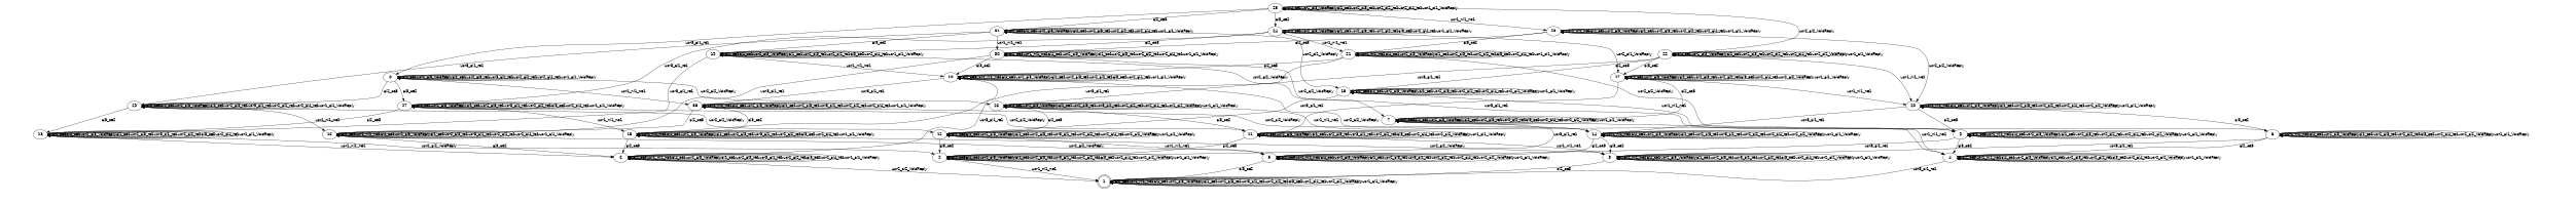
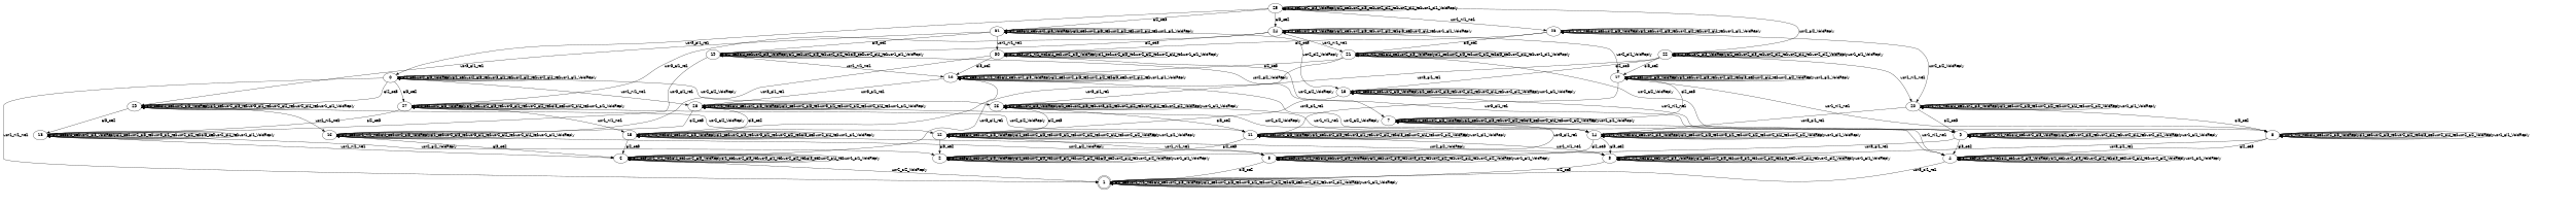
  digraph {
    fontname="DejaVu Sans"
    node [fontname="DejaVu Sans"]
    edge [fontname="DejaVu Sans"]
    n1 [label=0]
    n2 [label=26]
    n3 [label=27]
-   n4 [label=88]
+   n4 [label=28]
    n5 [label=29]
    n6 [label=11]
    n7 [label=12]
    n8 [label=14]
    n9 [label=13]
    n10 [label=15]
    n11 [label=16]
    n12 [label=1 shape=doublecircle]
    n13 [label=2]
    n14 [label=3]
    n15 [label=4]
    n16 [label=5]
    n17 [label=6]
    n18 [label=7]
    n19 [label=8]
    n20 [label=9]
    n21 [label=10]
    n22 [label=17]
    n23 [label=18]
    n24 [label=19]
    n25 [label=20]
    n26 [label=21]
    n27 [label=22]
    n28 [label=23]
    n29 [label=30]
    n30 [label=24]
    n31 [label=25]
    n32 [label=31]
    n1 -> n1 [label=ai4_ce1]
    n1 -> n1 [label=usr2_ai3_VoidReply]
    n1 -> n1 [label=ai1_ce1]
    n1 -> n1 [label=usr2_ai3_re1]
    n1 -> n1 [label=usr3_ai1_re1]
    n1 -> n1 [label=usr2_ai2_re1]
    n1 -> n1 [label=usr2_ai4_re1]
    n1 -> n1 [label=usr1_ai1_VoidReply]
    n1 -> n2 [label=usr2_ai2_VoidReply]
    n1 -> n3 [label=ai3_ce2]
    n1 -> n4 [label=usr1_ni1_ne1]
    n1 -> n5 [label=ai2_ce3]
    n2 -> n2 [label=ai4_ce1]
    n2 -> n2 [label=usr2_ai3_VoidReply]
    n2 -> n2 [label=ai1_ce1]
    n2 -> n2 [label=usr2_ai3_re1]
    n2 -> n2 [label=usr3_ai1_re1]
    n2 -> n2 [label=usr2_ai2_re1]
    n2 -> n2 [label=usr2_ai4_re1]
    n2 -> n2 [label=usr2_ai2_VoidReply]
    n2 -> n2 [label=usr1_ai1_VoidReply]
    n2 -> n6 [label=ai3_ce2]
    n2 -> n7 [label=ai2_ce3]
    n2 -> n8 [label=usr1_ni1_ne1]
    n3 -> n3 [label=ai4_ce1]
    n3 -> n3 [label=usr2_ai3_VoidReply]
    n3 -> n3 [label=ai1_ce1]
    n3 -> n3 [label=usr2_ai3_re1]
    n3 -> n3 [label=usr3_ai1_re1]
    n3 -> n3 [label=usr2_ai2_re1]
    n3 -> n3 [label=ai3_ce2]
    n3 -> n3 [label=usr2_ai4_re1]
    n3 -> n3 [label=usr1_ai1_VoidReply]
    n3 -> n6 [label=usr2_ai2_VoidReply]
    n3 -> n9 [label=ai2_ce3]
    n3 -> n10 [label=usr1_ni1_ne1]
    n4 -> n4 [label=usr1_ni1_ne1]
    n4 -> n4 [label=ai4_ce1]
    n4 -> n4 [label=usr2_ai3_VoidReply]
    n4 -> n4 [label=ai1_ce1]
    n4 -> n4 [label=usr2_ai3_re1]
    n4 -> n4 [label=usr3_ai1_re1]
    n4 -> n4 [label=usr2_ai2_re1]
    n4 -> n4 [label=usr2_ai4_re1]
    n4 -> n4 [label=usr1_ai1_VoidReply]
    n4 -> n8 [label=usr2_ai2_VoidReply]
    n4 -> n10 [label=ai3_ce2]
    n4 -> n11 [label=ai2_ce3]
    n5 -> n5 [label=ai2_ce3]
    n5 -> n5 [label=ai4_ce1]
    n5 -> n5 [label=usr2_ai3_VoidReply]
    n5 -> n5 [label=ai1_ce1]
    n5 -> n5 [label=usr2_ai3_re1]
    n5 -> n5 [label=usr3_ai1_re1]
    n5 -> n5 [label=usr2_ai2_re1]
    n5 -> n5 [label=usr2_ai4_re1]
    n5 -> n5 [label=usr1_ai1_VoidReply]
    n5 -> n7 [label=usr2_ai2_VoidReply]
    n5 -> n9 [label=ai3_ce2]
    n5 -> n11 [label=usr1_ni1_ne1]
    n6 -> n6 [label=ai4_ce1]
    n6 -> n6 [label=usr2_ai3_VoidReply]
    n6 -> n6 [label=ai1_ce1]
    n6 -> n6 [label=usr2_ai3_re1]
    n6 -> n6 [label=usr3_ai1_re1]
    n6 -> n6 [label=usr2_ai2_re1]
    n6 -> n6 [label=ai3_ce2]
    n6 -> n6 [label=usr2_ai4_re1]
    n6 -> n6 [label=usr2_ai2_VoidReply]
    n6 -> n6 [label=usr1_ai1_VoidReply]
    n6 -> n13 [label=ai2_ce3]
    n6 -> n14 [label=usr1_ni1_ne1]
    n7 -> n7 [label=ai2_ce3]
    n7 -> n7 [label=ai4_ce1]
    n7 -> n7 [label=usr2_ai3_VoidReply]
    n7 -> n7 [label=ai1_ce1]
    n7 -> n7 [label=usr2_ai3_re1]
    n7 -> n7 [label=usr3_ai1_re1]
    n7 -> n7 [label=usr2_ai2_re1]
    n7 -> n7 [label=usr2_ai4_re1]
    n7 -> n7 [label=usr2_ai2_VoidReply]
    n7 -> n7 [label=usr1_ai1_VoidReply]
    n7 -> n13 [label=ai3_ce2]
    n7 -> n16 [label=usr1_ni1_ne1]
    n8 -> n8 [label=usr1_ni1_ne1]
    n8 -> n8 [label=ai4_ce1]
    n8 -> n8 [label=usr2_ai3_VoidReply]
    n8 -> n8 [label=ai1_ce1]
    n8 -> n8 [label=usr2_ai3_re1]
    n8 -> n8 [label=usr3_ai1_re1]
    n8 -> n8 [label=usr2_ai2_re1]
    n8 -> n8 [label=usr2_ai4_re1]
    n8 -> n8 [label=usr2_ai2_VoidReply]
    n8 -> n8 [label=usr1_ai1_VoidReply]
    n8 -> n14 [label=ai3_ce2]
    n8 -> n16 [label=ai2_ce3]
    n9 -> n9 [label=ai2_ce3]
    n9 -> n9 [label=ai4_ce1]
    n9 -> n9 [label=usr2_ai3_VoidReply]
    n9 -> n9 [label=ai1_ce1]
    n9 -> n9 [label=usr2_ai3_re1]
    n9 -> n9 [label=usr3_ai1_re1]
    n9 -> n9 [label=usr2_ai2_re1]
    n9 -> n9 [label=ai3_ce2]
    n9 -> n9 [label=usr2_ai4_re1]
    n9 -> n9 [label=usr1_ai1_VoidReply]
    n9 -> n13 [label=usr2_ai2_VoidReply]
    n9 -> n17 [label=usr1_ni1_ne1]
    n10 -> n10 [label=usr1_ni1_ne1]
    n10 -> n10 [label=ai4_ce1]
    n10 -> n10 [label=usr2_ai3_VoidReply]
    n10 -> n10 [label=ai1_ce1]
    n10 -> n10 [label=usr2_ai3_re1]
    n10 -> n10 [label=usr3_ai1_re1]
    n10 -> n10 [label=usr2_ai2_re1]
    n10 -> n10 [label=ai3_ce2]
    n10 -> n10 [label=usr2_ai4_re1]
    n10 -> n10 [label=usr1_ai1_VoidReply]
    n10 -> n14 [label=usr2_ai2_VoidReply]
    n10 -> n17 [label=ai2_ce3]
    n11 -> n11 [label=ai2_ce3]
    n11 -> n11 [label=usr1_ni1_ne1]
    n11 -> n11 [label=ai4_ce1]
    n11 -> n11 [label=usr2_ai3_VoidReply]
    n11 -> n11 [label=ai1_ce1]
    n11 -> n11 [label=usr2_ai3_re1]
    n11 -> n11 [label=usr3_ai1_re1]
    n11 -> n11 [label=usr2_ai2_re1]
    n11 -> n11 [label=usr2_ai4_re1]
    n11 -> n11 [label=usr1_ai1_VoidReply]
    n11 -> n16 [label=usr2_ai2_VoidReply]
    n11 -> n17 [label=ai3_ce2]
    n12 -> n12 [label=ai2_ce3]
    n12 -> n12 [label=usr1_ni1_ne1]
    n12 -> n12 [label=ai4_ce1]
    n12 -> n12 [label=usr2_ai3_VoidReply]
    n12 -> n12 [label=ai1_ce1]
    n12 -> n12 [label=usr2_ai3_re1]
    n12 -> n12 [label=usr3_ai1_re1]
    n12 -> n12 [label=usr2_ai2_re1]
    n12 -> n12 [label=ai3_ce2]
    n12 -> n12 [label=usr2_ai4_re1]
    n12 -> n12 [label=usr2_ai2_VoidReply]
    n12 -> n12 [label=usr1_ai1_VoidReply]
-   n13 -> n12 [label=usr1_ni1_ne1]
+   n1 -> n12 [label=usr1_ni1_ne1]
    n13 -> n13 [label=ai2_ce3]
    n13 -> n13 [label=ai4_ce1]
    n13 -> n13 [label=usr2_ai3_VoidReply]
    n13 -> n13 [label=ai1_ce1]
    n13 -> n13 [label=usr2_ai3_re1]
    n13 -> n13 [label=usr3_ai1_re1]
    n13 -> n13 [label=usr2_ai2_re1]
    n13 -> n13 [label=ai3_ce2]
    n13 -> n13 [label=usr2_ai4_re1]
    n13 -> n13 [label=usr2_ai2_VoidReply]
    n13 -> n13 [label=usr1_ai1_VoidReply]
    n14 -> n12 [label=ai2_ce3]
    n14 -> n14 [label=usr1_ni1_ne1]
    n14 -> n14 [label=ai4_ce1]
    n14 -> n14 [label=usr2_ai3_VoidReply]
    n14 -> n14 [label=ai1_ce1]
    n14 -> n14 [label=usr2_ai3_re1]
    n14 -> n14 [label=usr3_ai1_re1]
    n14 -> n14 [label=usr2_ai2_re1]
    n14 -> n14 [label=ai3_ce2]
    n14 -> n14 [label=usr2_ai4_re1]
    n14 -> n14 [label=usr2_ai2_VoidReply]
    n14 -> n14 [label=usr1_ai1_VoidReply]
    n15 -> n12 [label=usr3_ai1_re1]
    n15 -> n15 [label=ai2_ce3]
    n15 -> n15 [label=usr1_ni1_ne1]
    n15 -> n15 [label=ai4_ce1]
    n15 -> n15 [label=usr2_ai3_VoidReply]
    n15 -> n15 [label=ai1_ce1]
    n15 -> n15 [label=usr2_ai3_re1]
    n15 -> n15 [label=usr2_ai2_re1]
    n15 -> n15 [label=ai3_ce2]
    n15 -> n15 [label=usr2_ai4_re1]
    n15 -> n15 [label=usr2_ai2_VoidReply]
    n15 -> n15 [label=usr1_ai1_VoidReply]
    n16 -> n12 [label=ai3_ce2]
    n16 -> n16 [label=ai2_ce3]
    n16 -> n16 [label=usr1_ni1_ne1]
    n16 -> n16 [label=ai4_ce1]
    n16 -> n16 [label=usr2_ai3_VoidReply]
    n16 -> n16 [label=ai1_ce1]
    n16 -> n16 [label=usr2_ai3_re1]
    n16 -> n16 [label=usr3_ai1_re1]
    n16 -> n16 [label=usr2_ai2_re1]
    n16 -> n16 [label=usr2_ai4_re1]
    n16 -> n16 [label=usr2_ai2_VoidReply]
    n16 -> n16 [label=usr1_ai1_VoidReply]
    n17 -> n12 [label=usr2_ai2_VoidReply]
    n17 -> n17 [label=ai2_ce3]
    n17 -> n17 [label=usr1_ni1_ne1]
    n17 -> n17 [label=ai4_ce1]
    n17 -> n17 [label=usr2_ai3_VoidReply]
    n17 -> n17 [label=ai1_ce1]
    n17 -> n17 [label=usr2_ai3_re1]
    n17 -> n17 [label=usr3_ai1_re1]
    n17 -> n17 [label=usr2_ai2_re1]
    n17 -> n17 [label=ai3_ce2]
    n17 -> n17 [label=usr2_ai4_re1]
    n17 -> n17 [label=usr1_ai1_VoidReply]
    n18 -> n13 [label=usr3_ai1_re1]
    n18 -> n15 [label=usr1_ni1_ne1]
    n18 -> n18 [label=ai2_ce3]
    n18 -> n18 [label=ai4_ce1]
    n18 -> n18 [label=usr2_ai3_VoidReply]
    n18 -> n18 [label=ai1_ce1]
    n18 -> n18 [label=usr2_ai3_re1]
    n18 -> n18 [label=usr2_ai2_re1]
    n18 -> n18 [label=ai3_ce2]
    n18 -> n18 [label=usr2_ai4_re1]
    n18 -> n18 [label=usr2_ai2_VoidReply]
    n18 -> n18 [label=usr1_ai1_VoidReply]
    n19 -> n14 [label=usr3_ai1_re1]
    n19 -> n15 [label=ai2_ce3]
    n19 -> n19 [label=usr1_ni1_ne1]
    n19 -> n19 [label=ai4_ce1]
    n19 -> n19 [label=usr2_ai3_VoidReply]
    n19 -> n19 [label=ai1_ce1]
    n19 -> n19 [label=usr2_ai3_re1]
    n19 -> n19 [label=usr2_ai2_re1]
    n19 -> n19 [label=ai3_ce2]
    n19 -> n19 [label=usr2_ai4_re1]
    n19 -> n19 [label=usr2_ai2_VoidReply]
    n19 -> n19 [label=usr1_ai1_VoidReply]
    n20 -> n15 [label=ai3_ce2]
    n20 -> n16 [label=usr3_ai1_re1]
    n20 -> n20 [label=ai2_ce3]
    n20 -> n20 [label=usr1_ni1_ne1]
    n20 -> n20 [label=ai4_ce1]
    n20 -> n20 [label=usr2_ai3_VoidReply]
    n20 -> n20 [label=ai1_ce1]
    n20 -> n20 [label=usr2_ai3_re1]
    n20 -> n20 [label=usr2_ai2_re1]
    n20 -> n20 [label=usr2_ai4_re1]
    n20 -> n20 [label=usr2_ai2_VoidReply]
    n20 -> n20 [label=usr1_ai1_VoidReply]
    n21 -> n4 [label=usr3_ai1_re1]
    n21 -> n15 [label=usr2_ai2_VoidReply]
    n21 -> n17 [label=usr3_ai1_re1]
    n21 -> n21 [label=ai2_ce3]
    n21 -> n21 [label=usr1_ni1_ne1]
    n21 -> n21 [label=ai4_ce1]
    n21 -> n21 [label=usr2_ai3_VoidReply]
    n21 -> n21 [label=ai1_ce1]
    n21 -> n21 [label=usr2_ai3_re1]
    n21 -> n21 [label=usr2_ai2_re1]
    n21 -> n21 [label=ai3_ce2]
    n21 -> n21 [label=usr2_ai4_re1]
    n21 -> n21 [label=usr1_ai1_VoidReply]
    n22 -> n6 [label=usr3_ai1_re1]
    n22 -> n18 [label=ai2_ce3]
-   n22 -> n25 [label=usr1_ni1_ne1]
+   n22 -> n19 [label=usr1_ni1_ne1]
    n22 -> n22 [label=ai4_ce1]
    n22 -> n22 [label=usr2_ai3_VoidReply]
    n22 -> n22 [label=ai1_ce1]
    n22 -> n22 [label=usr2_ai3_re1]
    n22 -> n22 [label=usr2_ai2_re1]
    n22 -> n22 [label=ai3_ce2]
    n22 -> n22 [label=usr2_ai4_re1]
    n22 -> n22 [label=usr2_ai2_VoidReply]
    n22 -> n22 [label=usr1_ai1_VoidReply]
    n23 -> n7 [label=usr3_ai1_re1]
    n23 -> n20 [label=usr1_ni1_ne1]
    n23 -> n23 [label=ai2_ce3]
    n23 -> n23 [label=ai4_ce1]
    n23 -> n23 [label=usr2_ai3_VoidReply]
    n23 -> n23 [label=ai1_ce1]
    n23 -> n23 [label=usr2_ai3_re1]
    n23 -> n23 [label=usr2_ai2_re1]
    n23 -> n23 [label=usr2_ai4_re1]
    n23 -> n23 [label=usr2_ai2_VoidReply]
    n23 -> n23 [label=usr1_ai1_VoidReply]
    n24 -> n9 [label=usr3_ai1_re1]
    n24 -> n18 [label=usr2_ai2_VoidReply]
    n24 -> n21 [label=usr1_ni1_ne1]
    n24 -> n24 [label=ai2_ce3]
    n24 -> n24 [label=ai4_ce1]
    n24 -> n24 [label=usr2_ai3_VoidReply]
    n24 -> n24 [label=ai1_ce1]
    n24 -> n24 [label=usr2_ai3_re1]
    n24 -> n24 [label=usr2_ai2_re1]
    n24 -> n24 [label=ai3_ce2]
    n24 -> n24 [label=usr2_ai4_re1]
    n24 -> n24 [label=usr1_ai1_VoidReply]
    n25 -> n8 [label=usr3_ai1_re1]
    n25 -> n19 [label=ai3_ce2]
    n25 -> n20 [label=ai2_ce3]
    n25 -> n25 [label=usr1_ni1_ne1]
    n25 -> n25 [label=ai4_ce1]
    n25 -> n25 [label=usr2_ai3_VoidReply]
    n25 -> n25 [label=ai1_ce1]
    n25 -> n25 [label=usr2_ai3_re1]
    n25 -> n25 [label=usr2_ai2_re1]
    n25 -> n25 [label=usr2_ai4_re1]
    n25 -> n25 [label=usr2_ai2_VoidReply]
    n25 -> n25 [label=usr1_ai1_VoidReply]
    n26 -> n10 [label=usr3_ai1_re1]
    n26 -> n19 [label=usr2_ai2_VoidReply]
    n26 -> n21 [label=ai2_ce3]
    n26 -> n26 [label=usr1_ni1_ne1]
    n26 -> n26 [label=ai4_ce1]
    n26 -> n26 [label=usr2_ai3_VoidReply]
    n26 -> n26 [label=ai1_ce1]
    n26 -> n26 [label=usr2_ai3_re1]
    n26 -> n26 [label=usr2_ai2_re1]
    n26 -> n26 [label=ai3_ce2]
    n26 -> n26 [label=usr2_ai4_re1]
    n26 -> n26 [label=usr1_ai1_VoidReply]
    n27 -> n2 [label=usr3_ai1_re1]
    n27 -> n22 [label=ai3_ce2]
    n27 -> n23 [label=ai2_ce3]
    n27 -> n25 [label=usr1_ni1_ne1]
    n27 -> n27 [label=ai4_ce1]
    n27 -> n27 [label=usr2_ai3_VoidReply]
    n27 -> n27 [label=ai1_ce1]
    n27 -> n27 [label=usr2_ai3_re1]
    n27 -> n27 [label=usr2_ai2_re1]
    n27 -> n27 [label=usr2_ai4_re1]
    n27 -> n27 [label=usr2_ai2_VoidReply]
    n27 -> n27 [label=usr1_ai1_VoidReply]
    n28 -> n25 [label=usr2_ai2_VoidReply]
    n28 -> n26 [label=ai3_ce2]
    n28 -> n28 [label=usr1_ni1_ne1]
    n28 -> n28 [label=ai4_ce1]
    n28 -> n28 [label=usr2_ai3_VoidReply]
    n28 -> n28 [label=ai1_ce1]
    n28 -> n28 [label=usr2_ai3_re1]
    n28 -> n28 [label=usr2_ai2_re1]
    n28 -> n28 [label=usr2_ai4_re1]
    n28 -> n28 [label=usr1_ai1_VoidReply]
    n28 -> n29 [label=ai2_ce3]
    n29 -> n11 [label=usr3_ai1_re1]
    n29 -> n20 [label=usr2_ai2_VoidReply]
    n29 -> n21 [label=ai3_ce2]
    n29 -> n29 [label=ai2_ce3]
    n29 -> n29 [label=usr1_ni1_ne1]
    n29 -> n29 [label=ai4_ce1]
    n29 -> n29 [label=usr2_ai3_VoidReply]
    n29 -> n29 [label=ai1_ce1]
    n29 -> n29 [label=usr2_ai3_re1]
    n29 -> n29 [label=usr2_ai2_re1]
    n29 -> n29 [label=usr2_ai4_re1]
    n29 -> n29 [label=usr1_ai1_VoidReply]
    n30 -> n3 [label=usr3_ai1_re1]
    n30 -> n22 [label=usr2_ai1_VoidReply]
    n30 -> n24 [label=ai2_ce3]
    n30 -> n26 [label=usr1_ni1_ne1]
    n30 -> n30 [label=ai4_ce1]
    n30 -> n30 [label=usr2_ai3_VoidReply]
    n30 -> n30 [label=ai1_ce1]
    n30 -> n30 [label=usr2_ai3_re1]
    n30 -> n30 [label=usr2_ai2_re1]
    n30 -> n30 [label=ai3_ce2]
    n30 -> n30 [label=usr2_ai4_re1]
    n30 -> n30 [label=usr1_ai1_VoidReply]
    n31 -> n1 [label=usr3_ai1_re1]
    n31 -> n27 [label=usr2_ai2_VoidReply]
    n31 -> n28 [label=usr1_ni1_ne1]
    n31 -> n30 [label=ai3_ce2]
    n31 -> n31 [label=ai4_ce1]
    n31 -> n31 [label=usr2_ai3_VoidReply]
    n31 -> n31 [label=ai1_ce1]
    n31 -> n31 [label=usr2_ai3_re1]
    n31 -> n31 [label=usr2_ai2_re1]
    n31 -> n31 [label=usr2_ai4_re1]
    n31 -> n31 [label=usr1_ai1_VoidReply]
    n31 -> n32 [label=ai2_ce3]
    n32 -> n5 [label=usr3_ai1_re1]
    n32 -> n23 [label=usr2_ai2_VoidReply]
    n32 -> n24 [label=ai3_ce2]
    n32 -> n29 [label=usr1_ni1_ne1]
    n32 -> n32 [label=ai2_ce3]
    n32 -> n32 [label=ai4_ce1]
    n32 -> n32 [label=usr2_ai3_VoidReply]
    n32 -> n32 [label=ai1_ce1]
    n32 -> n32 [label=usr2_ai3_re1]
    n32 -> n32 [label=usr2_ai2_re1]
    n32 -> n32 [label=usr2_ai4_re1]
    n32 -> n32 [label=usr1_ai1_VoidReply]
  }
